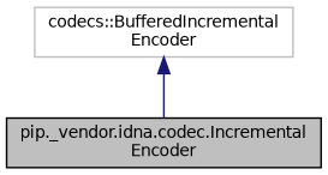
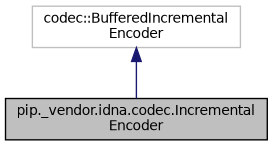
  digraph {
    node [fontname=Helvetica fontsize=10 shape=record style=filled]
    n1 [color=black fillcolor=grey75 fontcolor=black height=0.2 label="pip._vendor.idna.codec.Incremental\lEncoder" width=0.4]
-   n2 [color=grey75 fillcolor=white height=0.2 label="codecs::BufferedIncremental\lEncoder" width=0.4]
+   n2 [color=grey75 fillcolor=white height=0.2 label="codec::BufferedIncremental\lEncoder" width=0.4]
    n2 -> n1 [color=midnightblue dir=back fontname=Helvetica fontsize=10 labelfontname=Helvetica labelfontsize=10 style=solid]
  }
